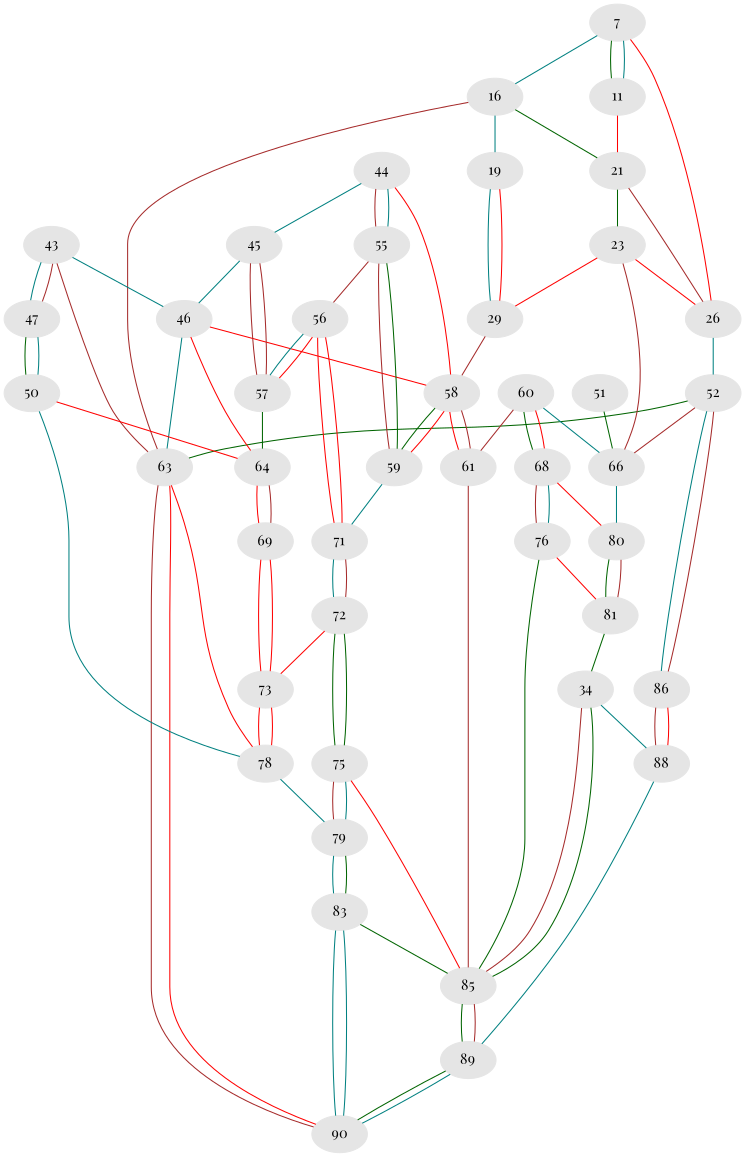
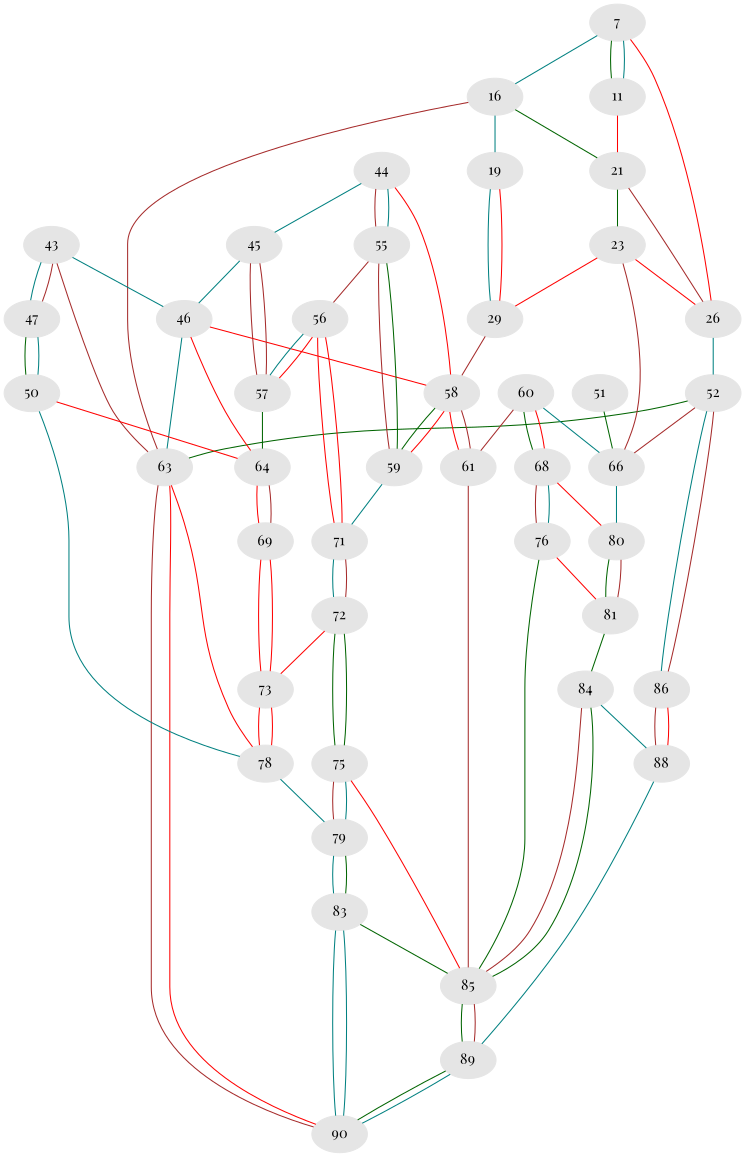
  graph {
    fontname="Playfair Display"
    node [color=gray90 fontname="Playfair Display" style=filled]
    edge [color=teal fontname="Playfair Display"]
    7 [super="+2"]
    11
    16 [super="+10+13"]
    26 [super="+20"]
    21 [super="+12"]
    19 [super="+15+14"]
    63 [super="+5+32"]
    52 [super="+4"]
    23 [super="+22"]
    29 [super="+25"]
    78 [super="+62"]
    90
    58 [super="+41+42"]
    66 [super="+35+65"]
    80 [super="+70+67"]
    86
    51 [super="+33"]
    59
    61
    43 [super="+38"]
    46 [super="+39+31+40"]
    47
    64 [super="+48+49"]
    50
    44
    45
    55
    57
    56
    69
    79
    88 [super="+87"]
    71
    72
    85 [super="+82+77+74"]
    60
    68
    76
    89
    73
    81
    75
    83
-   84 [label=34]
+   84
    7 -- 11 [color=darkgreen weight=2]
    7 -- 11
    7 -- 16
    7 -- 26 [color=red]
    11 -- 21 [color=red]
    16 -- 21 [color=darkgreen]
    16 -- 19 [weight=3]
    16 -- 63 [color=brown weight=2]
    26 -- 52
    21 -- 26 [color=brown]
    21 -- 23 [color=darkgreen]
    19 -- 29 [weight=2]
    19 -- 29 [color=red]
    63 -- 78 [color=red]
    63 -- 90 [color=brown]
    63 -- 90 [color=red]
    52 -- 63 [color=darkgreen weight=2]
    52 -- 66 [color=brown]
    52 -- 86
    52 -- 86 [color=brown]
    23 -- 26 [color=red]
    23 -- 29 [color=red]
    23 -- 66 [color=brown]
    29 -- 58 [color=brown weight=2]
    78 -- 79
    58 -- 59 [color=darkgreen]
    58 -- 59 [color=red]
    58 -- 61 [color=red]
    58 -- 61 [color=brown]
    66 -- 80 [weight=3]
    80 -- 81 [color=darkgreen]
    80 -- 81 [color=brown]
    86 -- 88 [color=brown weight=2]
    86 -- 88 [color=red]
    51 -- 66 [color=darkgreen weight=2]
    59 -- 71
    61 -- 85 [color=brown]
    43 -- 63 [color=brown]
    43 -- 46 [weight=2]
    43 -- 47 [weight=2]
    43 -- 47 [color=brown]
    46 -- 63 [weight=2]
    46 -- 58 [color=red]
    46 -- 64 [color=red]
    47 -- 50 [color=darkgreen]
    47 -- 50
    64 -- 69 [color=red weight=2]
    64 -- 69 [color=brown]
    50 -- 78
    50 -- 64 [color=red]
    44 -- 58 [color=red]
    44 -- 45
    44 -- 55 [color=brown]
    44 -- 55
    45 -- 46
    45 -- 57 [color=brown]
    45 -- 57 [color=brown]
    55 -- 59 [color=brown]
    55 -- 59 [color=darkgreen]
    55 -- 56 [color=brown]
    57 -- 64 [color=darkgreen]
    56 -- 57
    56 -- 57 [color=red]
    56 -- 71 [color=red]
    56 -- 71 [color=red]
    69 -- 73 [color=red]
    69 -- 73 [color=red]
    79 -- 83
    79 -- 83 [color=darkgreen]
    88 -- 89
    71 -- 72
    71 -- 72 [color=brown]
    72 -- 73 [color=red]
    72 -- 75 [color=darkgreen]
    72 -- 75 [color=darkgreen]
    85 -- 89 [color=darkgreen]
    85 -- 89 [color=brown]
    60 -- 66
    60 -- 61 [color=brown]
    60 -- 68 [color=darkgreen]
    60 -- 68 [color=red]
    68 -- 80 [color=red]
    68 -- 76 [color=brown]
    68 -- 76
    76 -- 85 [color=darkgreen]
    76 -- 81 [color=red]
    89 -- 90 [color=darkgreen]
    89 -- 90
    73 -- 78 [color=red]
    73 -- 78 [color=red]
    81 -- 84 [color=darkgreen]
    75 -- 79 [color=brown]
    75 -- 79
    75 -- 85 [color=red]
    83 -- 90
    83 -- 90
    83 -- 85 [color=darkgreen]
    84 -- 88
    84 -- 85 [color=brown]
    84 -- 85 [color=darkgreen]
  }
